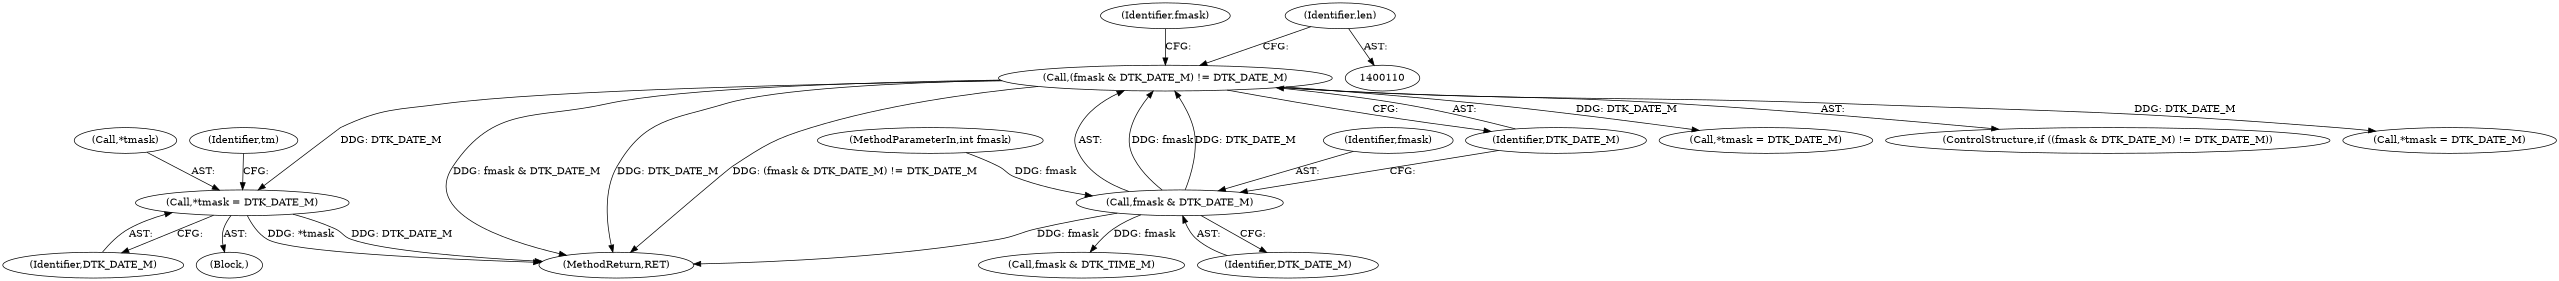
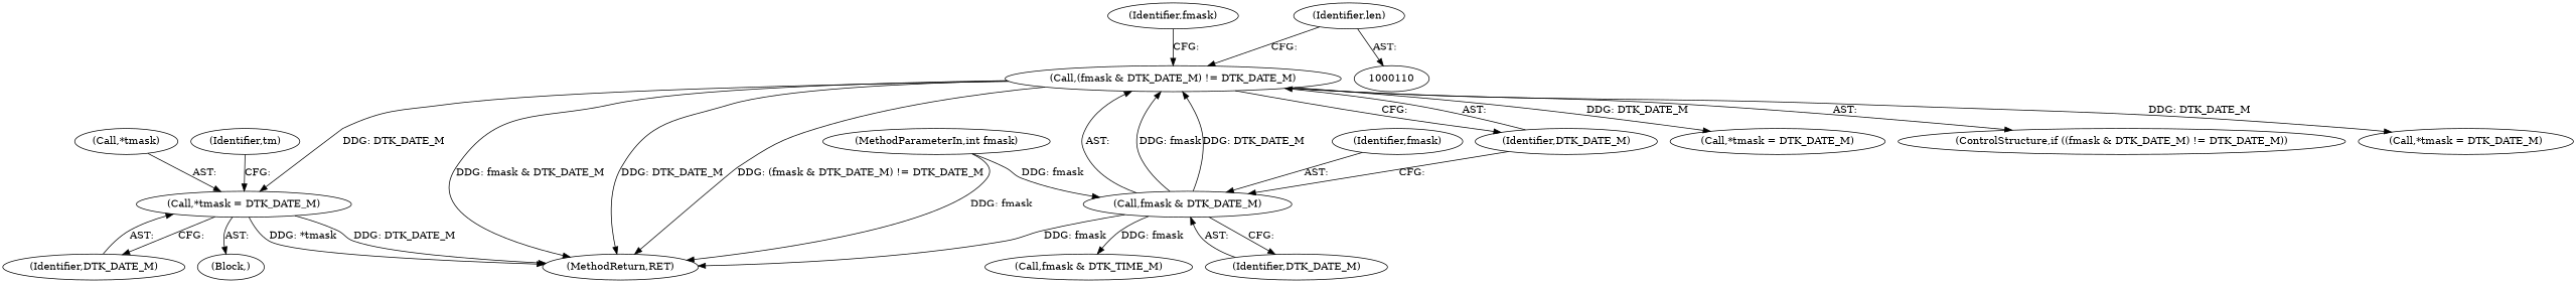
  digraph {
    n1 [label="(Call,*tmask = DTK_DATE_M)"]
    n2 [label="(Identifier,DTK_DATE_M)"]
    n3 [label="(Block,)"]
    n4 [label="(MethodReturn,RET)"]
    n5 [label="(Call,(fmask & DTK_DATE_M) != DTK_DATE_M)"]
    n6 [label="(Call,*tmask = DTK_DATE_M)"]
    n7 [label="(ControlStructure,if ((fmask & DTK_DATE_M) != DTK_DATE_M))"]
    n8 [label="(Identifier,DTK_DATE_M)"]
    n9 [label="(Call,*tmask = DTK_DATE_M)"]
    n10 [label="(Call,fmask & DTK_DATE_M)"]
    n11 [label="(Call,fmask & DTK_TIME_M)"]
    n12 [label="(Identifier,DTK_DATE_M)"]
    n13 [label="(MethodParameterIn,int fmask)"]
    n14 [label="(Identifier,len)"]
-   1000110 [label=1400110]
+   1000110
    n16 [label="(Call,*tmask)"]
    n17 [label="(Identifier,fmask)"]
    n18 [label="(Identifier,fmask)"]
    n19 [label="(Identifier,tm)"]
    n1 -> n2 [label="CFG: "]
    n1 -> n3 [label="AST: "]
    n1 -> n4 [label="DDG: *tmask"]
    n1 -> n4 [label="DDG: DTK_DATE_M"]
    n2 -> n1 [label="AST: "]
    n5 -> n1 [label="DDG: DTK_DATE_M"]
    n5 -> n4 [label="DDG: fmask & DTK_DATE_M"]
    n5 -> n4 [label="DDG: DTK_DATE_M"]
    n5 -> n4 [label="DDG: (fmask & DTK_DATE_M) != DTK_DATE_M"]
    n5 -> n6 [label="DDG: DTK_DATE_M"]
    n5 -> n7 [label="AST: "]
    n5 -> n8 [label="CFG: "]
    n5 -> n9 [label="DDG: DTK_DATE_M"]
    n8 -> n5 [label="AST: "]
    n8 -> n10 [label="CFG: "]
    n10 -> n4 [label="DDG: fmask"]
    n10 -> n5 [label="AST: "]
    n10 -> n5 [label="DDG: fmask"]
    n10 -> n5 [label="DDG: DTK_DATE_M"]
    n10 -> n11 [label="DDG: fmask"]
    n10 -> n12 [label="CFG: "]
    n12 -> n10 [label="AST: "]
+   n13 -> n4 [label="DDG: fmask"]
    n13 -> n10 [label="DDG: fmask"]
    n14 -> n5 [label="CFG: "]
    n14 -> 1000110 [label="AST: "]
    n16 -> n1 [label="AST: "]
    n17 -> n5 [label="CFG: "]
    n18 -> n10 [label="AST: "]
    n19 -> n1 [label="CFG: "]
  }
